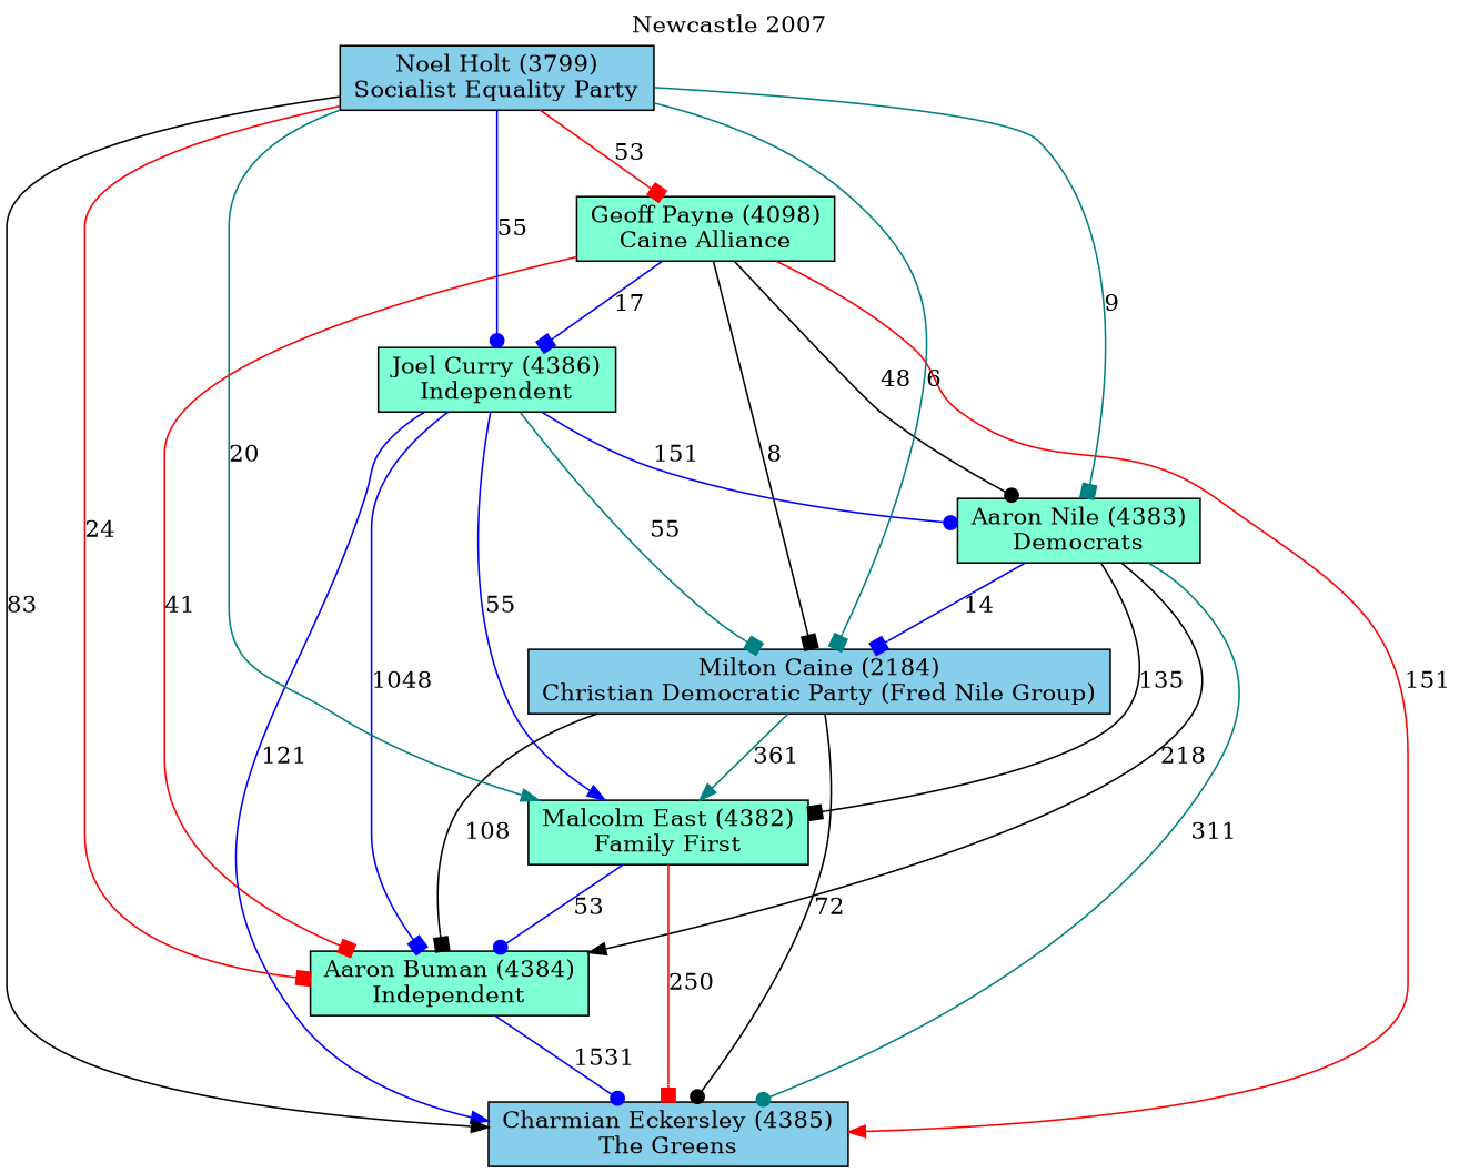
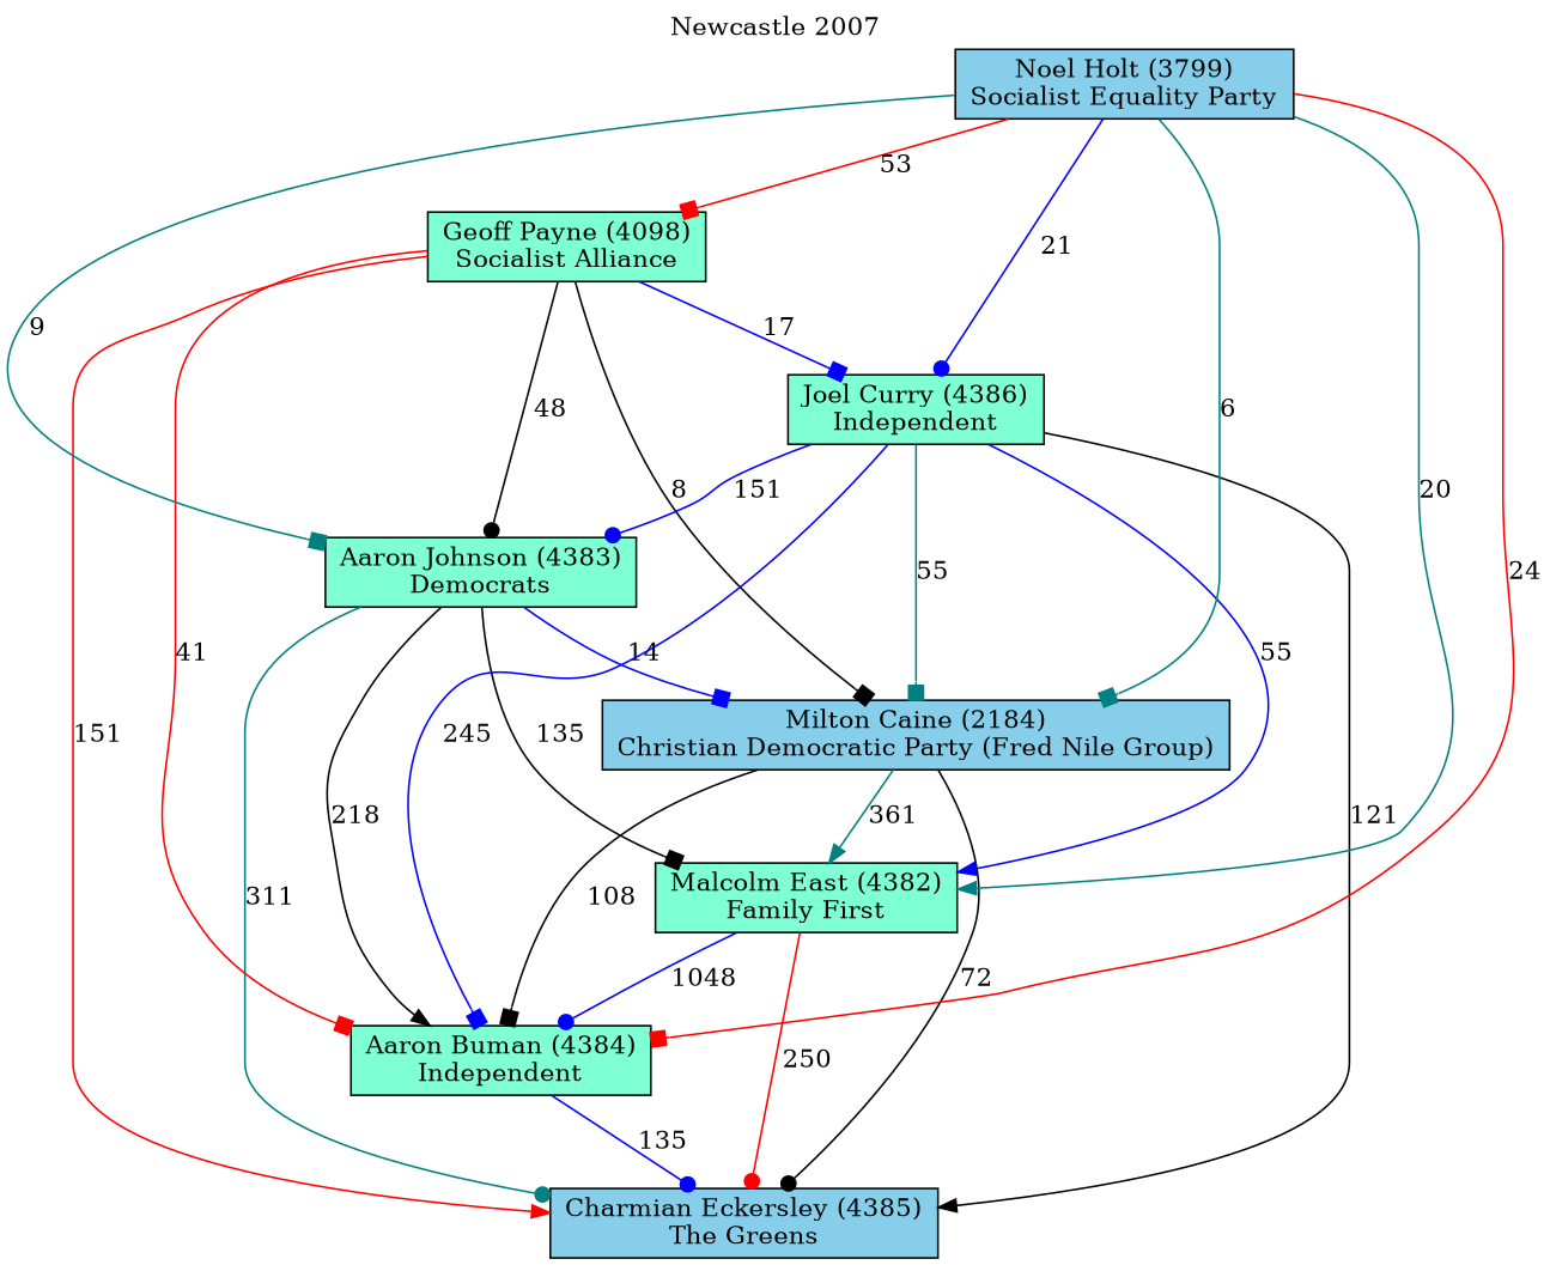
  digraph {
    label="Newcastle 2007"
    labelloc=t
    mclimit=10
    node [fillcolor=aquamarine shape=box style=filled]
    edge [arrowhead=box color=blue]
    n1 [label="Aaron Buman (4384)\nIndependent"]
    n2 [fillcolor=skyblue label="Charmian Eckersley (4385)\nThe Greens"]
-   n3 [label="Aaron Nile (4383)\nDemocrats"]
+   n3 [label="Aaron Johnson (4383)\nDemocrats"]
    n4 [label="Malcolm East (4382)\nFamily First"]
    n5 [fillcolor=skyblue label="Milton Caine (2184)\nChristian Democratic Party (Fred Nile Group)"]
-   n6 [label="Geoff Payne (4098)\nCaine Alliance"]
+   n6 [label="Geoff Payne (4098)\nSocialist Alliance"]
    n7 [label="Joel Curry (4386)\nIndependent"]
    n8 [fillcolor=skyblue label="Noel Holt (3799)\nSocialist Equality Party"]
-   n1 -> n2 [arrowhead=dot label=1531]
+   n1 -> n2 [arrowhead=dot label=135]
    n3 -> n1 [arrowhead=normal color=black label=218]
    n3 -> n2 [arrowhead=dot color=teal label=311]
    n3 -> n4 [color=black label=135]
    n3 -> n5 [label=14]
-   n4 -> n1 [arrowhead=dot label=53]
-   n4 -> n2 [color=red label=250]
+   n4 -> n1 [arrowhead=dot label=1048]
+   n4 -> n2 [arrowhead=dot color=red label=250]
    n5 -> n1 [color=black label=108]
    n5 -> n2 [arrowhead=dot color=black label=72]
    n5 -> n4 [arrowhead=normal color=teal label=361]
    n6 -> n1 [color=red label=41]
    n6 -> n2 [arrowhead=normal color=red label=151]
    n6 -> n3 [arrowhead=dot color=black label=48]
    n6 -> n5 [color=black label=8]
    n6 -> n7 [label=17]
-   n7 -> n1 [label=1048]
-   n7 -> n2 [arrowhead=normal label=121]
+   n7 -> n1 [label=245]
+   n7 -> n2 [arrowhead=normal color=black label=121]
    n7 -> n3 [arrowhead=dot label=151]
    n7 -> n4 [arrowhead=normal label=55]
    n7 -> n5 [color=teal label=55]
    n8 -> n1 [color=red label=24]
-   n8 -> n2 [arrowhead=normal color=black label=83]
    n8 -> n3 [color=teal label=9]
    n8 -> n4 [arrowhead=normal color=teal label=20]
    n8 -> n5 [color=teal label=6]
    n8 -> n6 [color=red label=53]
-   n8 -> n7 [arrowhead=dot label=55]
+   n8 -> n7 [arrowhead=dot label=21]
  }
